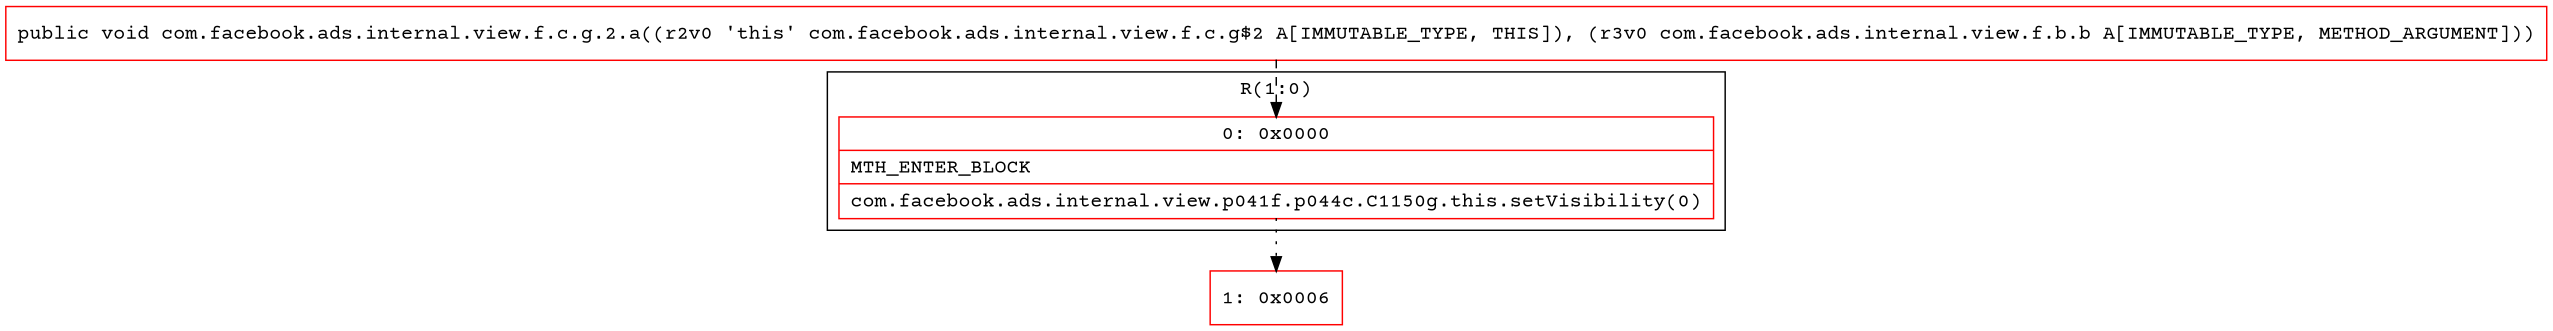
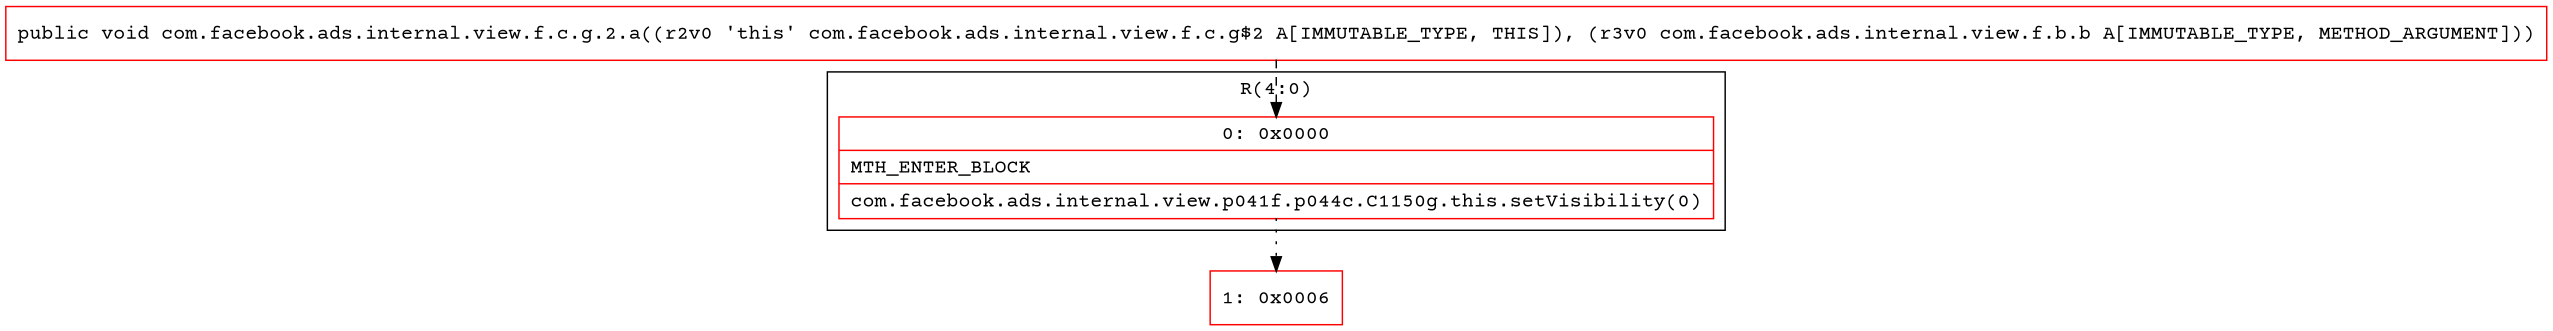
  digraph {
    fontname="Courier Prime"
    node [color=red shape=record fontname="Courier Prime"]
    edge [fontname="Courier Prime"]
    n1 [label="{0\:\ 0x0000|MTH_ENTER_BLOCK\l|com.facebook.ads.internal.view.p041f.p044c.C1150g.this.setVisibility(0)\l}"]
    n2 [label="{1\:\ 0x0006}"]
    n3 [label="{public void com.facebook.ads.internal.view.f.c.g.2.a((r2v0 'this' com.facebook.ads.internal.view.f.c.g$2 A[IMMUTABLE_TYPE, THIS]), (r3v0 com.facebook.ads.internal.view.f.b.b A[IMMUTABLE_TYPE, METHOD_ARGUMENT])) }"]
    subgraph cluster_1 {
-     label="R(1:0)"
+     label="R(4:0)"
      n1
    }
    n1 -> n2 [style=dotted]
    n3 -> n1 [style=dashed]
  }
